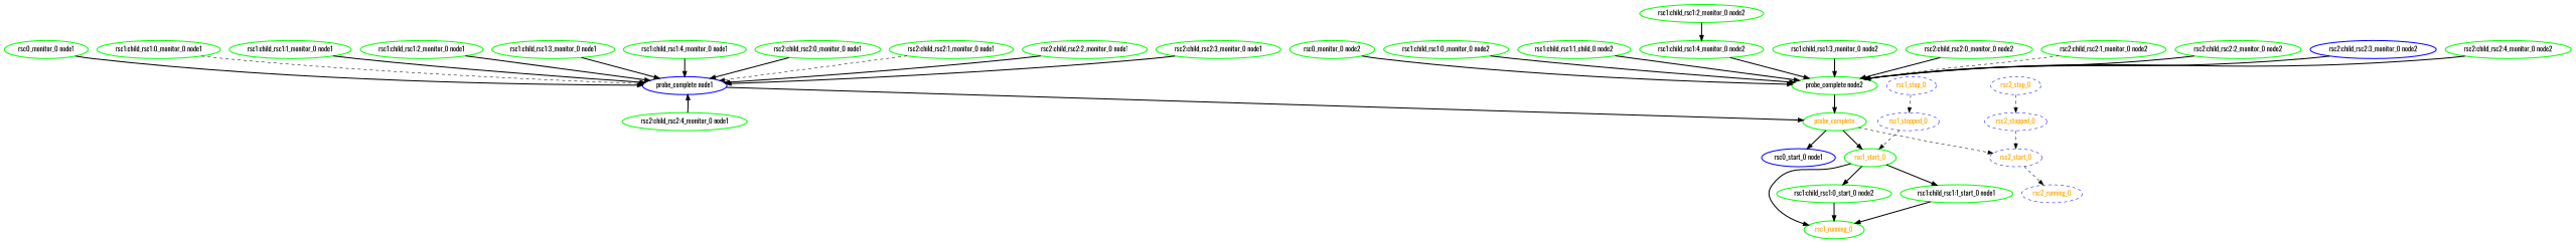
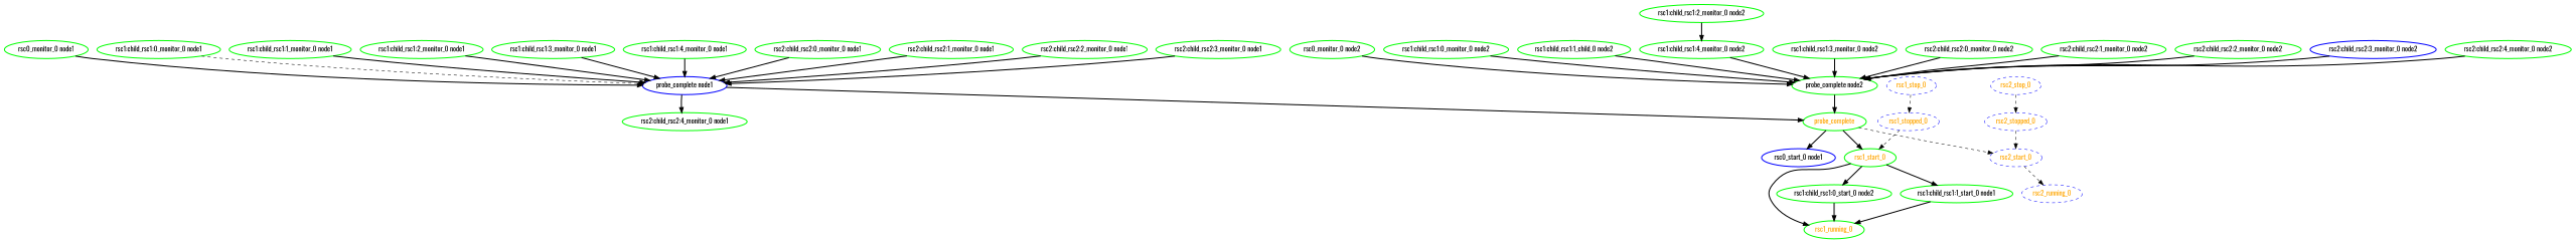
  digraph {
    fontname=Oswald
    node [color=green fontcolor=black fontname=Oswald style=bold]
    edge [fontname=Oswald style=bold]
    probe_complete [fontcolor=orange]
    "rsc0_start_0 node1" [color=blue]
    rsc1_start_0 [fontcolor=orange]
    rsc2_start_0 [color=blue fontcolor=orange style=dashed]
    "rsc1:child_rsc1:0_start_0 node2"
    rsc1_running_0 [fontcolor=orange]
    "rsc1:child_rsc1:1_start_0 node1"
    rsc2_running_0 [color=blue fontcolor=orange style=dashed]
    "probe_complete node1" [color=blue]
    "rsc0_monitor_0 node1"
    "rsc1:child_rsc1:0_monitor_0 node1"
    "rsc1:child_rsc1:1_monitor_0 node1"
    "rsc1:child_rsc1:2_monitor_0 node1"
    "rsc1:child_rsc1:3_monitor_0 node1"
    "rsc1:child_rsc1:4_monitor_0 node1"
    "rsc2:child_rsc2:0_monitor_0 node1"
    "rsc2:child_rsc2:1_monitor_0 node1"
    "rsc2:child_rsc2:2_monitor_0 node1"
    "rsc2:child_rsc2:3_monitor_0 node1"
    "rsc2:child_rsc2:4_monitor_0 node1"
    "probe_complete node2"
    "rsc0_monitor_0 node2"
    "rsc1:child_rsc1:0_monitor_0 node2"
    n24 [label="rsc1:child_rsc1:1_child_0 node2"]
    "rsc1:child_rsc1:2_monitor_0 node2"
    "rsc1:child_rsc1:4_monitor_0 node2"
    "rsc1:child_rsc1:3_monitor_0 node2"
    "rsc2:child_rsc2:0_monitor_0 node2"
    "rsc2:child_rsc2:1_monitor_0 node2"
    "rsc2:child_rsc2:2_monitor_0 node2"
    "rsc2:child_rsc2:3_monitor_0 node2" [color=blue]
    "rsc2:child_rsc2:4_monitor_0 node2"
    rsc1_stop_0 [color=blue fontcolor=orange style=dashed]
    rsc1_stopped_0 [color=blue fontcolor=orange style=dashed]
    rsc2_stop_0 [color=blue fontcolor=orange style=dashed]
    rsc2_stopped_0 [color=blue fontcolor=orange style=dashed]
    probe_complete -> "rsc0_start_0 node1"
    probe_complete -> rsc1_start_0
    probe_complete -> rsc2_start_0 [style=dashed]
    rsc1_start_0 -> "rsc1:child_rsc1:0_start_0 node2"
    rsc1_start_0 -> rsc1_running_0
    rsc1_start_0 -> "rsc1:child_rsc1:1_start_0 node1"
    rsc2_start_0 -> rsc2_running_0 [style=dashed]
    "rsc1:child_rsc1:0_start_0 node2" -> rsc1_running_0
    "rsc1:child_rsc1:1_start_0 node1" -> rsc1_running_0
    "probe_complete node1" -> probe_complete
    "rsc0_monitor_0 node1" -> "probe_complete node1"
    "rsc1:child_rsc1:0_monitor_0 node1" -> "probe_complete node1" [style=dashed]
    "rsc1:child_rsc1:1_monitor_0 node1" -> "probe_complete node1"
    "rsc1:child_rsc1:2_monitor_0 node1" -> "probe_complete node1"
    "rsc1:child_rsc1:3_monitor_0 node1" -> "probe_complete node1"
    "rsc1:child_rsc1:4_monitor_0 node1" -> "probe_complete node1"
    "rsc2:child_rsc2:0_monitor_0 node1" -> "probe_complete node1"
-   "rsc2:child_rsc2:1_monitor_0 node1" -> "probe_complete node1" [style=dashed]
+   "rsc2:child_rsc2:1_monitor_0 node1" -> "probe_complete node1"
    "rsc2:child_rsc2:2_monitor_0 node1" -> "probe_complete node1"
    "rsc2:child_rsc2:3_monitor_0 node1" -> "probe_complete node1"
-   "rsc2:child_rsc2:4_monitor_0 node1" -> "probe_complete node1"
+   "probe_complete node1" -> "rsc2:child_rsc2:4_monitor_0 node1"
    "probe_complete node2" -> probe_complete
    "rsc0_monitor_0 node2" -> "probe_complete node2"
    "rsc1:child_rsc1:0_monitor_0 node2" -> "probe_complete node2"
    n24 -> "probe_complete node2"
    "rsc1:child_rsc1:2_monitor_0 node2" -> "rsc1:child_rsc1:4_monitor_0 node2"
    "rsc1:child_rsc1:4_monitor_0 node2" -> "probe_complete node2"
    "rsc1:child_rsc1:3_monitor_0 node2" -> "probe_complete node2"
    "rsc2:child_rsc2:0_monitor_0 node2" -> "probe_complete node2"
-   "rsc2:child_rsc2:1_monitor_0 node2" -> "probe_complete node2" [style=dashed]
+   "rsc2:child_rsc2:1_monitor_0 node2" -> "probe_complete node2"
    "rsc2:child_rsc2:2_monitor_0 node2" -> "probe_complete node2"
    "rsc2:child_rsc2:3_monitor_0 node2" -> "probe_complete node2"
    "rsc2:child_rsc2:4_monitor_0 node2" -> "probe_complete node2"
    rsc1_stop_0 -> rsc1_stopped_0 [style=dashed]
    rsc1_stopped_0 -> rsc1_start_0 [style=dashed]
    rsc2_stop_0 -> rsc2_stopped_0 [style=dashed]
    rsc2_stopped_0 -> rsc2_start_0 [style=dashed]
  }
